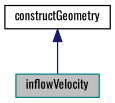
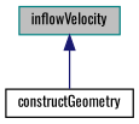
  digraph {
    rankdir=TB
    fontname=Oswald
    node [fontname=Oswald fontsize=10 shape=record]
    n1 [color=teal fillcolor=grey75 fontcolor=black height=0.2 label=inflowVelocity style=filled width=0.4]
    n2 [color=black height=0.2 label=constructGeometry width=0.4]
-   n2 -> n1 [color=midnightblue dir=back fontname=Oswald fontsize=10 labelfontname=Helvetica labelfontsize=10 style=solid]
+   n1 -> n2 [color=midnightblue dir=back fontname=Oswald fontsize=10 labelfontname=Helvetica labelfontsize=10 style=solid]
  }
